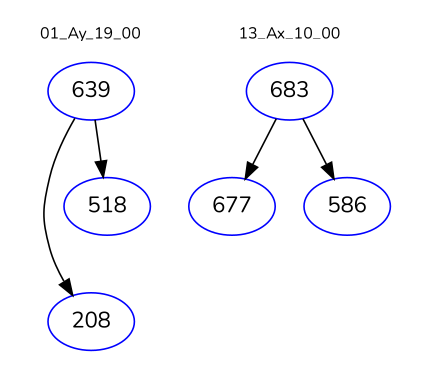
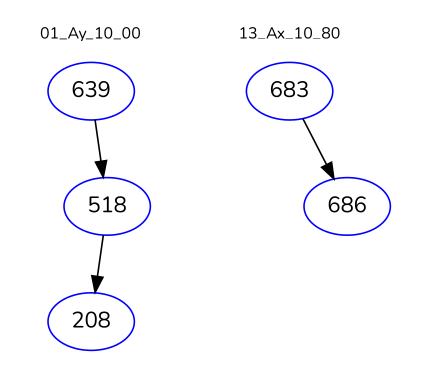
  digraph {
    fontname=Nunito
    node [color=blue fontname=Nunito]
    edge [color=black fontname=Nunito]
    n1 [label=639]
    n2 [label=208]
    n3 [label=518]
    n4 [label=683]
-   n5 [label=677]
-   n6 [label=586]
+   n6 [label=686]
    subgraph cluster_1 {
      color=white
      fontsize=10
-     label="01_Ay_19_00"
+     label="01_Ay_10_00"
      n1
      n2
      n3
    }
    subgraph cluster_2 {
      color=white
      fontsize=10
-     label="13_Ax_10_00"
+     label="13_Ax_10_80"
      n4
-     n5
      n6
    }
-   n1 -> n2
+   n3 -> n2
    n1 -> n3
-   n4 -> n5
    n4 -> n6
  }
